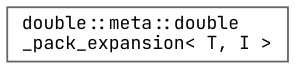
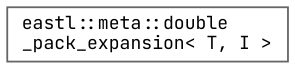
  digraph {
    rankdir=LR
    fontname="JetBrains Mono"
-   n1 [color=grey40 fillcolor=white fontname="JetBrains Mono" fontsize=10 height=0.2 label="double::meta::double\l_pack_expansion\< T, I \>" shape=box style=filled width=0.4]
+   n1 [color=grey40 fillcolor=white fontname="JetBrains Mono" fontsize=10 height=0.2 label="eastl::meta::double\l_pack_expansion\< T, I \>" shape=box style=filled width=0.4]
  }
